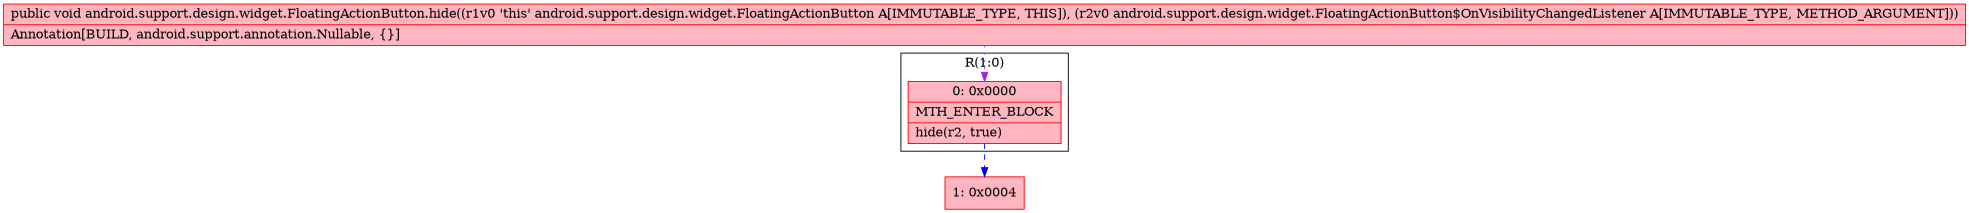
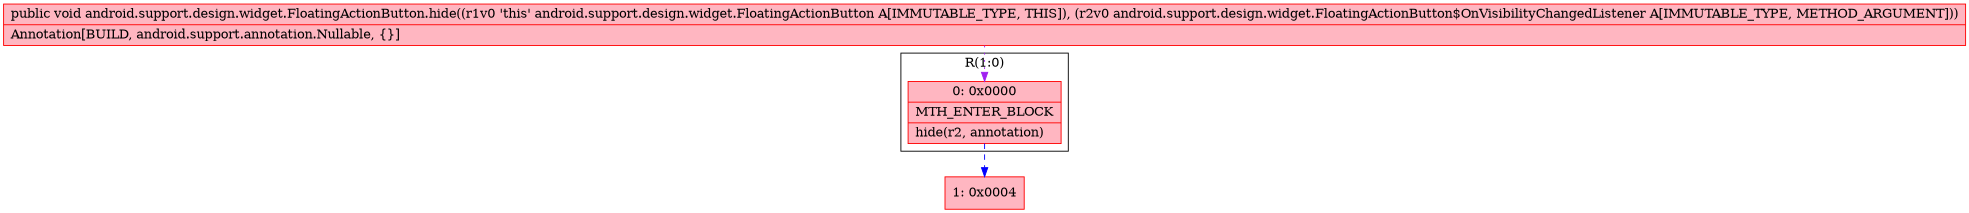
  digraph {
    node [color=red shape=record style=filled fillcolor=lightpink]
-   n1 [label="{0\:\ 0x0000|MTH_ENTER_BLOCK\l|hide(r2, true)\l}"]
+   n1 [label="{0\:\ 0x0000|MTH_ENTER_BLOCK\l|hide(r2, annotation)\l}"]
    n2 [label="{1\:\ 0x0004}"]
    n3 [label="{public void android.support.design.widget.FloatingActionButton.hide((r1v0 'this' android.support.design.widget.FloatingActionButton A[IMMUTABLE_TYPE, THIS]), (r2v0 android.support.design.widget.FloatingActionButton$OnVisibilityChangedListener A[IMMUTABLE_TYPE, METHOD_ARGUMENT]))  | Annotation[BUILD, android.support.annotation.Nullable, \{\}]\l}"]
    subgraph cluster_1 {
      label="R(1:0)"
      n1
    }
    n1 -> n2 [color=blue style=dashed]
    n3 -> n1 [color=purple style=dotted]
  }
